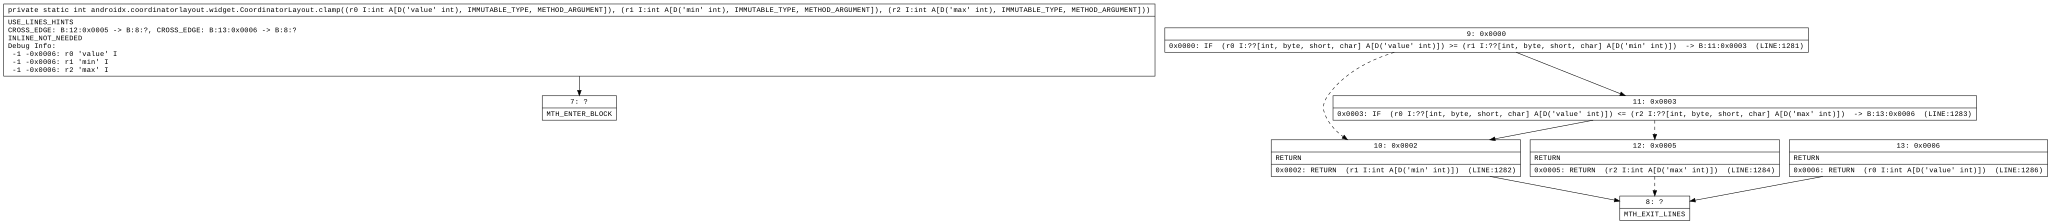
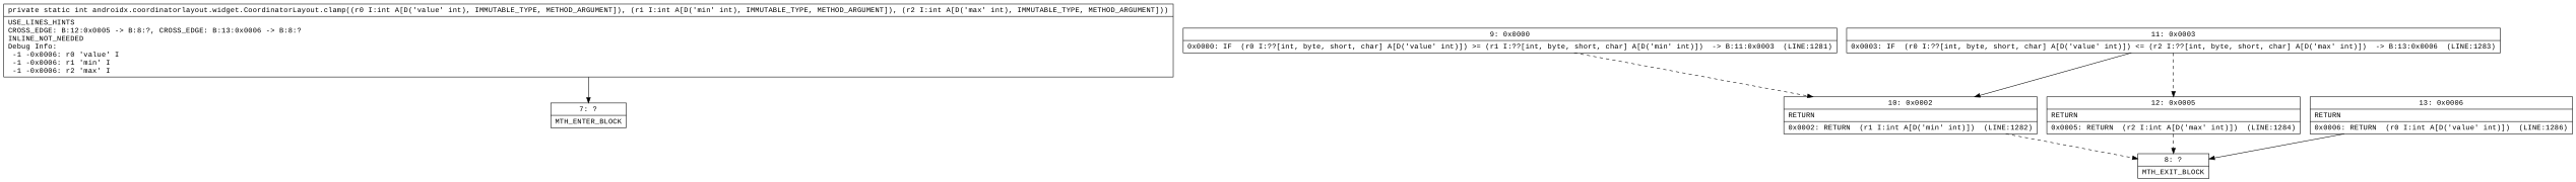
  digraph {
    fontname="Liberation Mono"
    node [fontname="Liberation Mono" shape=record]
    edge [fontname="Liberation Mono"]
    n1 [label="{7\:\ ?|MTH_ENTER_BLOCK\l}"]
    n2 [label="{9\:\ 0x0000|0x0000: IF  (r0 I:??[int, byte, short, char] A[D('value' int)]) \>= (r1 I:??[int, byte, short, char] A[D('min' int)])  \-\> B:11:0x0003  (LINE:1281)\l}"]
    n3 [label="{10\:\ 0x0002|RETURN\l|0x0002: RETURN  (r1 I:int A[D('min' int)])  (LINE:1282)\l}"]
    n4 [label="{11\:\ 0x0003|0x0003: IF  (r0 I:??[int, byte, short, char] A[D('value' int)]) \<= (r2 I:??[int, byte, short, char] A[D('max' int)])  \-\> B:13:0x0006  (LINE:1283)\l}"]
-   n5 [label="{8\:\ ?|MTH_EXIT_LINES\l}"]
+   n5 [label="{8\:\ ?|MTH_EXIT_BLOCK\l}"]
    n6 [label="{12\:\ 0x0005|RETURN\l|0x0005: RETURN  (r2 I:int A[D('max' int)])  (LINE:1284)\l}"]
    n7 [label="{13\:\ 0x0006|RETURN\l|0x0006: RETURN  (r0 I:int A[D('value' int)])  (LINE:1286)\l}"]
    n8 [label="{private static int androidx.coordinatorlayout.widget.CoordinatorLayout.clamp((r0 I:int A[D('value' int), IMMUTABLE_TYPE, METHOD_ARGUMENT]), (r1 I:int A[D('min' int), IMMUTABLE_TYPE, METHOD_ARGUMENT]), (r2 I:int A[D('max' int), IMMUTABLE_TYPE, METHOD_ARGUMENT]))  | USE_LINES_HINTS\lCROSS_EDGE: B:12:0x0005 \-\> B:8:?, CROSS_EDGE: B:13:0x0006 \-\> B:8:?\lINLINE_NOT_NEEDED\lDebug Info:\l  \-1 \-0x0006: r0 'value' I\l  \-1 \-0x0006: r1 'min' I\l  \-1 \-0x0006: r2 'max' I\l}"]
    n2 -> n3 [style=dashed]
-   n2 -> n4
-   n3 -> n5
+   n3 -> n5 [style=dashed]
    n4 -> n3
    n4 -> n6 [style=dashed]
    n6 -> n5 [style=dashed]
    n7 -> n5
    n8 -> n1
  }
